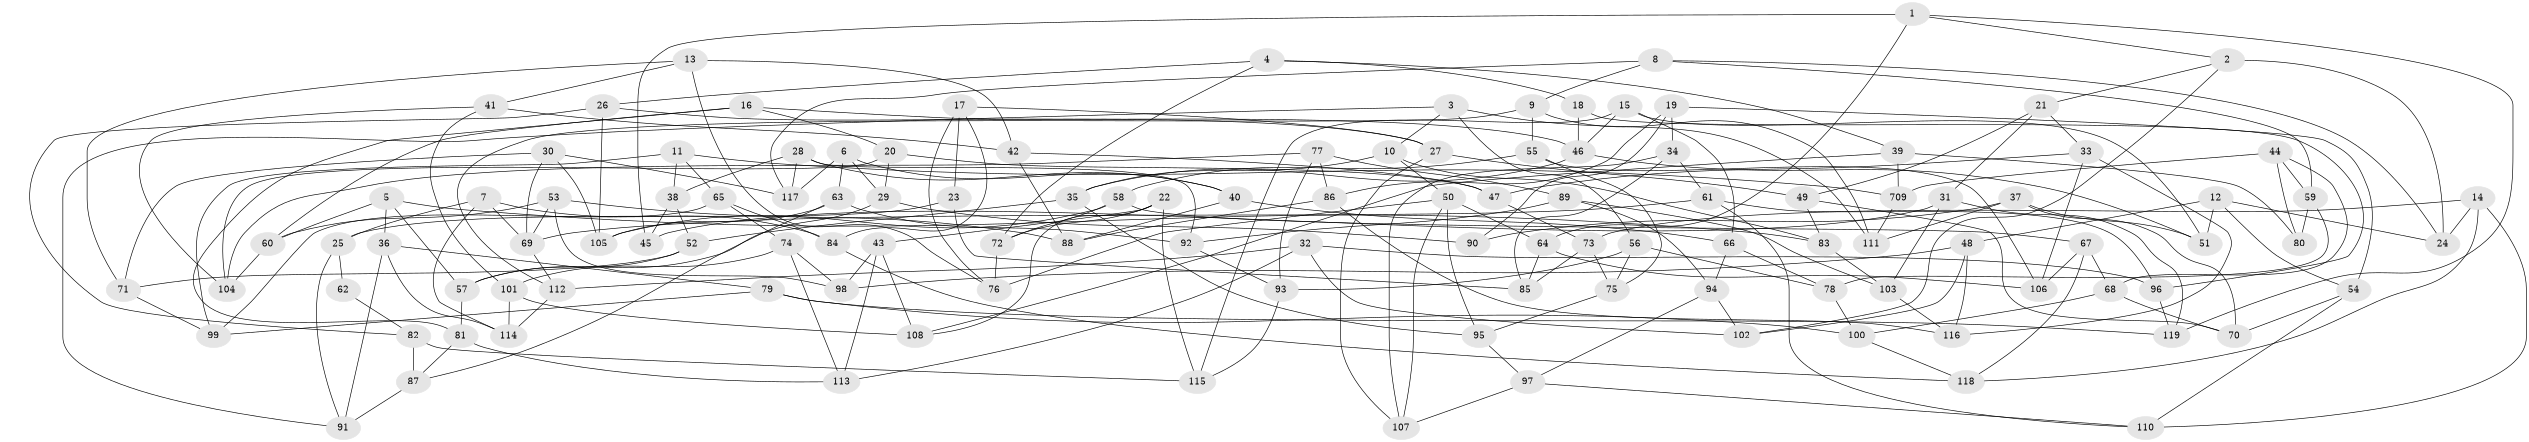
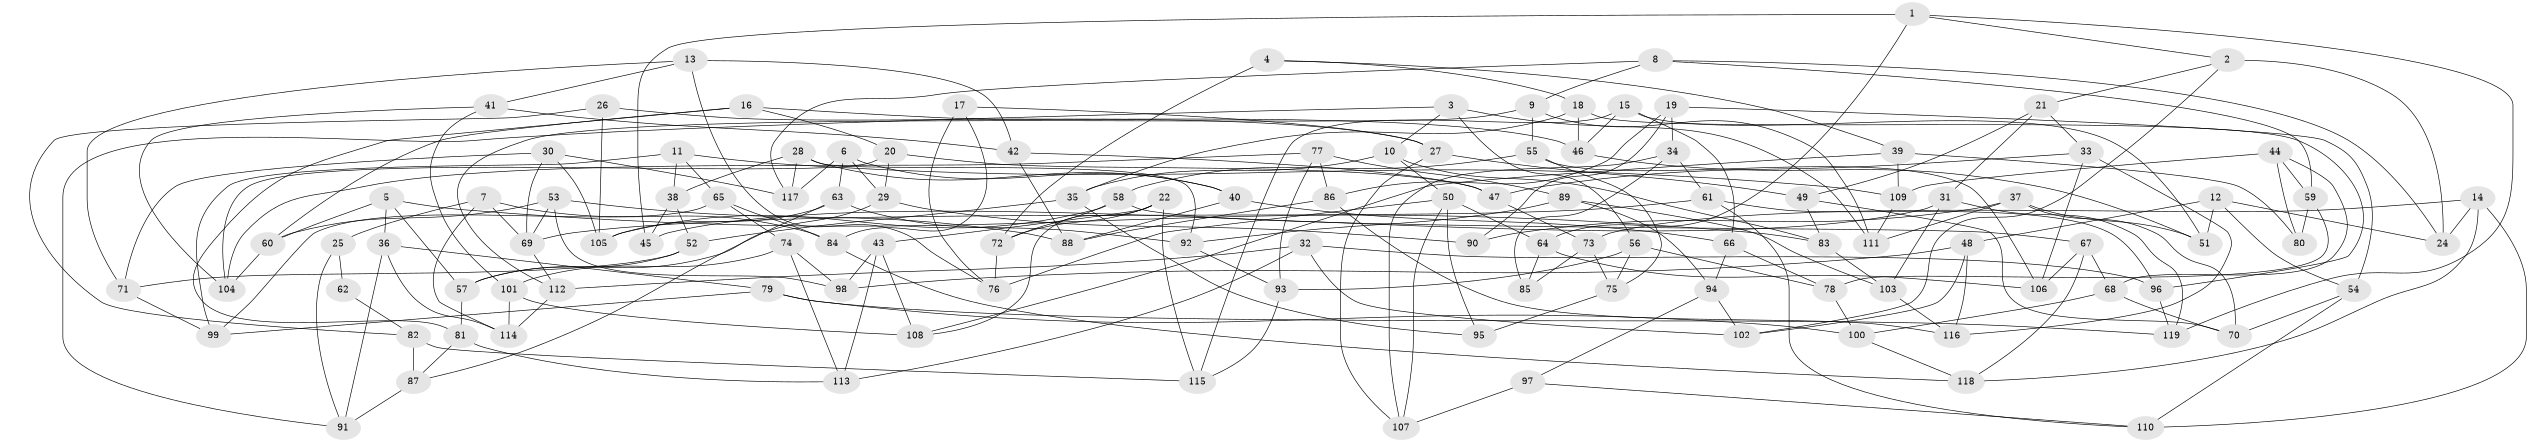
  graph {
    node [color=gray90 style=filled]
    1
    2
    45
    64
    119
    21
    24
    102
    85
    106
    31
    33
    49
    3
    10
    56
    91
    111
    83
    35
    50
    75
    78
    93
    4
    18
    26
    39
    72
    46
    96
    27
    82
    105
-   109 [label=709]
+   109
    108
    80
    76
    5
    36
    57
    60
    114
    79
    81
    104
    103
    6
    29
    40
    63
    117
    90
    66
    88
    92
    87
    7
    25
    84
    69
    62
    118
    8
    9
    59
    55
    112
    58
    52
    95
    107
    11
    38
    65
    99
    74
    12
    48
    51
    54
    116
    98
    110
    70
    13
    41
    42
    71
    101
    47
    14
    73
    15
    115
    94
    16
    20
    113
    17
-   23
    19
    34
    86
    61
    22
    43
    28
    30
    32
    97
    100
    37
    44
    68
    53
    67
    77
    89
    1 -- 2
    1 -- 45
    1 -- 64
    1 -- 119
    2 -- 21
    2 -- 24
    2 -- 102
    64 -- 85
    64 -- 106
    21 -- 31
    21 -- 33
    21 -- 49
    31 -- 45
    31 -- 119
    31 -- 103
    33 -- 106
    33 -- 116
    33 -- 47
    49 -- 83
    49 -- 70
    3 -- 10
    3 -- 56
    3 -- 91
    3 -- 111
    10 -- 83
    10 -- 35
    10 -- 50
    56 -- 75
    56 -- 78
    56 -- 93
    83 -- 103
    35 -- 52
    35 -- 95
    50 -- 64
    50 -- 76
    50 -- 95
    50 -- 107
    75 -- 95
    78 -- 100
    93 -- 115
    4 -- 18
-   4 -- 26
    4 -- 39
    4 -- 72
-   46 -- 35
+   18 -- 35
    18 -- 46
    18 -- 96
    26 -- 27
    26 -- 82
    26 -- 105
    39 -- 109
    39 -- 108
    39 -- 80
    72 -- 76
    46 -- 51
    96 -- 119
    27 -- 49
    27 -- 107
    82 -- 87
    82 -- 115
    109 -- 111
    5 -- 83
    5 -- 36
    5 -- 57
    5 -- 60
    36 -- 91
    36 -- 114
    36 -- 79
    57 -- 81
    60 -- 104
    79 -- 119
    79 -- 99
    79 -- 100
    81 -- 87
    81 -- 113
    103 -- 116
    6 -- 29
    6 -- 40
    6 -- 63
    6 -- 117
    29 -- 57
    29 -- 90
    40 -- 66
    40 -- 88
    63 -- 105
    63 -- 92
    63 -- 87
    66 -- 78
    66 -- 94
    92 -- 93
    87 -- 91
    7 -- 114
    7 -- 25
    7 -- 84
    7 -- 69
    25 -- 91
    25 -- 62
    84 -- 118
    69 -- 112
    62 -- 82
    8 -- 24
    8 -- 117
    8 -- 9
    8 -- 59
    9 -- 111
    9 -- 55
    9 -- 112
    59 -- 78
    59 -- 80
    55 -- 106
    55 -- 75
    55 -- 58
    112 -- 114
    58 -- 72
    58 -- 105
    58 -- 67
    52 -- 57
    52 -- 71
-   95 -- 97
    11 -- 109
    11 -- 38
    11 -- 65
    11 -- 99
    38 -- 45
    38 -- 52
    65 -- 84
    65 -- 99
    65 -- 74
    74 -- 98
    74 -- 101
    74 -- 113
    12 -- 24
    12 -- 48
    12 -- 51
    12 -- 54
    48 -- 102
    48 -- 116
    48 -- 98
    54 -- 110
    54 -- 70
    13 -- 76
    13 -- 41
    13 -- 42
    13 -- 71
    41 -- 104
    41 -- 42
    41 -- 101
    42 -- 88
    42 -- 47
    71 -- 99
    101 -- 108
    101 -- 114
    47 -- 73
    14 -- 24
    14 -- 118
    14 -- 110
    14 -- 73
    73 -- 85
    73 -- 75
    15 -- 46
    15 -- 66
    15 -- 51
    15 -- 115
    94 -- 102
    94 -- 97
    16 -- 46
    16 -- 60
    16 -- 81
    16 -- 20
    20 -- 104
    20 -- 29
    20 -- 47
    17 -- 27
    17 -- 76
    17 -- 84
-   17 -- 23
-   23 -- 85
-   23 -- 25
    19 -- 90
    19 -- 54
    19 -- 34
    19 -- 86
    34 -- 85
    34 -- 107
    34 -- 61
    86 -- 88
    86 -- 116
    61 -- 96
    61 -- 69
    61 -- 110
    22 -- 72
    22 -- 108
    22 -- 115
    22 -- 43
    43 -- 108
    43 -- 98
    43 -- 113
    28 -- 40
    28 -- 117
    28 -- 92
    28 -- 38
    30 -- 105
    30 -- 117
    30 -- 69
    30 -- 71
    32 -- 102
    32 -- 96
    32 -- 112
    32 -- 113
    97 -- 107
    97 -- 110
    100 -- 118
    37 -- 111
    37 -- 90
    37 -- 51
    37 -- 70
    44 -- 109
    44 -- 80
    44 -- 59
    44 -- 68
    68 -- 70
    68 -- 100
    53 -- 60
    53 -- 88
    53 -- 69
    53 -- 98
    67 -- 106
    67 -- 118
    67 -- 68
    77 -- 93
    77 -- 104
    77 -- 86
    77 -- 89
    89 -- 103
    89 -- 92
    89 -- 94
  }
